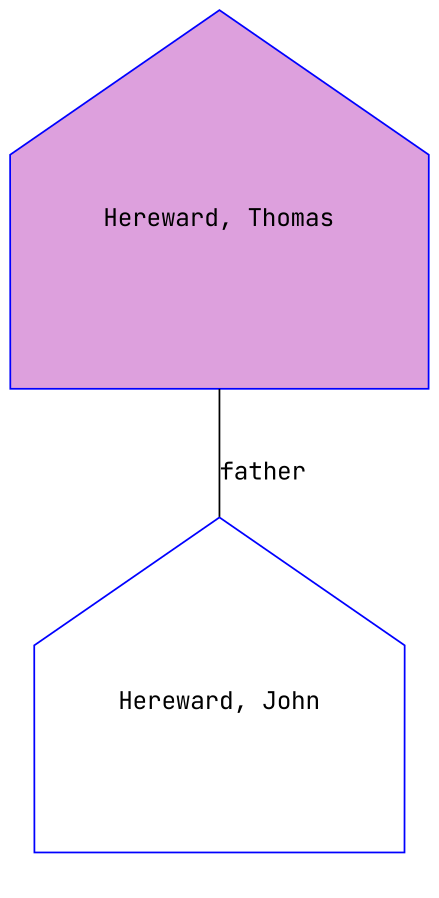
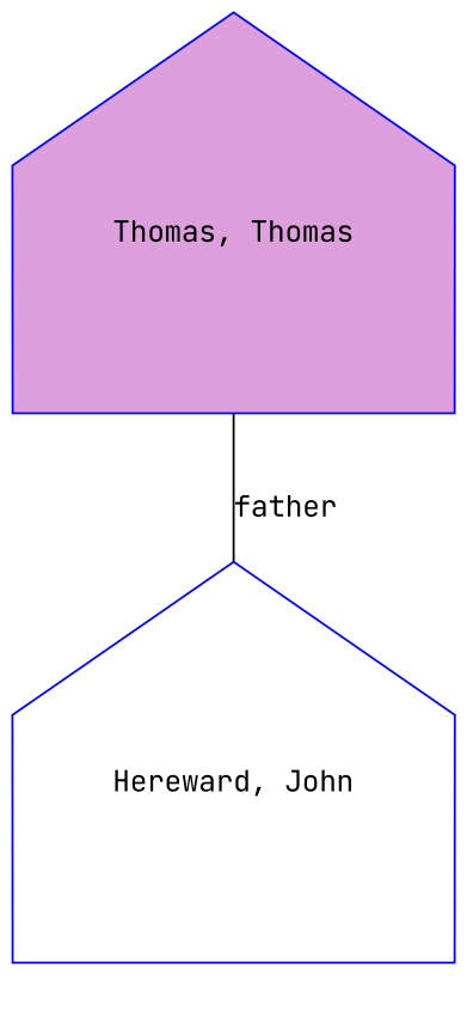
  digraph {
    fontname="JetBrains Mono"
    node [color=blue regular=1 shape=house style=filled fontname="JetBrains Mono"]
-   n1 [label="Hereward, Thomas" fillcolor=plum]
+   n1 [label="Thomas, Thomas" fillcolor=plum]
    n2 [label="Hereward, John" fillcolor=white]
    n1 -> n2 [arrowsize=0.0 dir=none label=father color=black style=solid fontname="JetBrains Mono"]
  }
